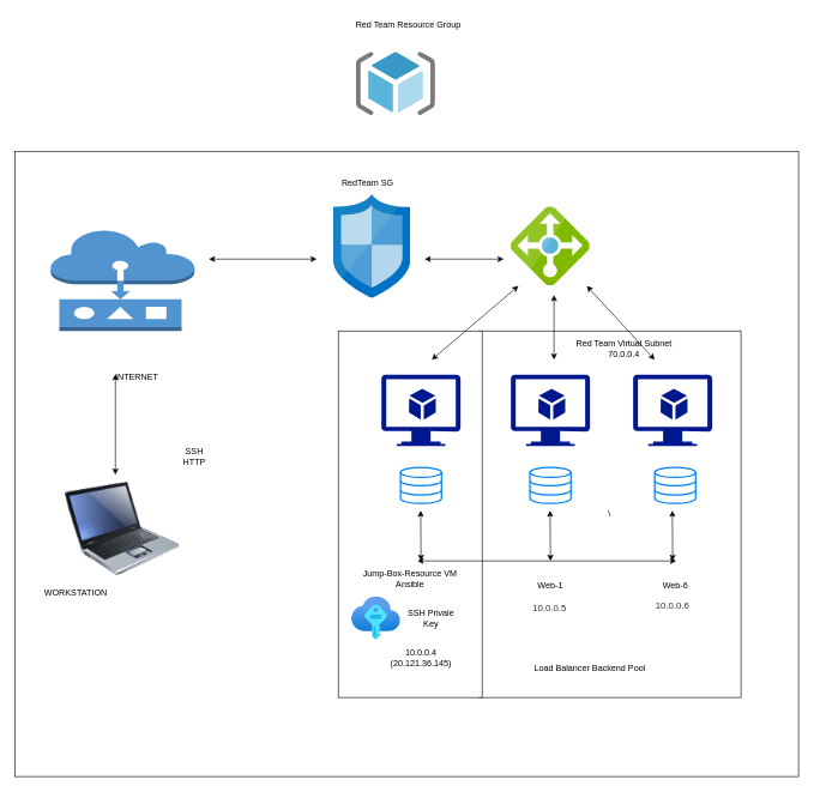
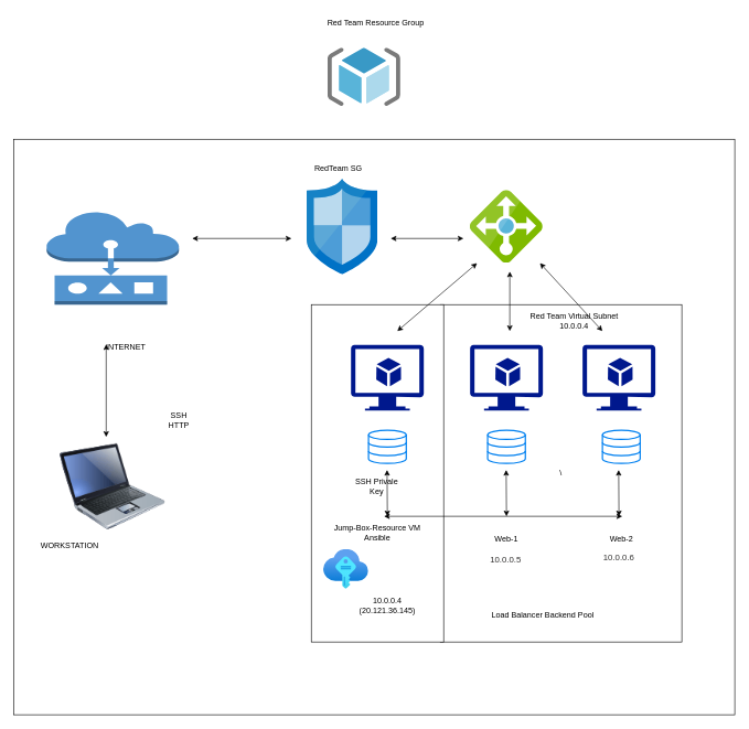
  <mxCell id="0" />
  <mxCell id="1" parent="0" />
  <mxCell id="2" value="" style="rounded=0;whiteSpace=wrap;html=1;" vertex="1" parent="1"><mxGeometry x="20" y="210" width="1090" height="870" as="geometry" /></mxCell>
  <mxCell id="3" value="\" style="rounded=0;whiteSpace=wrap;html=1;direction=south;" vertex="1" parent="1"><mxGeometry x="665" y="460" width="365" height="510" as="geometry" /></mxCell>
  <mxCell id="4" value="" style="rounded=0;whiteSpace=wrap;html=1;direction=south;" vertex="1" parent="1"><mxGeometry x="470" y="460" width="200" height="510" as="geometry" /></mxCell>
  <mxCell id="5" value="" style="image;html=1;image=img/lib/clip_art/computers/Laptop_128x128.png" vertex="1" parent="1"><mxGeometry x="80" y="670" width="180" height="130" as="geometry" /></mxCell>
  <mxCell id="6" value="SSH&lt;br&gt;HTTP" style="text;html=1;strokeColor=none;fillColor=none;align=center;verticalAlign=middle;whiteSpace=wrap;rounded=0;" vertex="1" parent="1"><mxGeometry x="240" y="620" width="60" height="30" as="geometry" /></mxCell>
  <mxCell id="7" value="WORKSTATION" style="text;html=1;strokeColor=none;fillColor=none;align=center;verticalAlign=middle;whiteSpace=wrap;rounded=0;" vertex="1" parent="1"><mxGeometry x="75" y="810" width="60" height="30" as="geometry" /></mxCell>
  <mxCell id="8" value="" style="sketch=0;aspect=fixed;html=1;points=[];align=center;image;fontSize=12;image=img/lib/mscae/Network_Security_Groups_Classic.svg;" vertex="1" parent="1"><mxGeometry x="463.5" y="270" width="107" height="144.59" as="geometry" /></mxCell>
  <mxCell id="9" value="RedTeam SG" style="text;html=1;strokeColor=none;fillColor=none;align=center;verticalAlign=middle;whiteSpace=wrap;rounded=0;" vertex="1" parent="1"><mxGeometry x="450.5" y="240" width="120" height="30" as="geometry" /></mxCell>
  <mxCell id="10" value="" style="outlineConnect=0;dashed=0;verticalLabelPosition=bottom;verticalAlign=top;align=center;html=1;shape=mxgraph.aws3.actuator;fillColor=#5294CF;gradientColor=none;" vertex="1" parent="1"><mxGeometry x="70" y="320" width="200" height="140" as="geometry" /></mxCell>
  <mxCell id="11" value="INTERNET" style="text;html=1;strokeColor=none;fillColor=none;align=center;verticalAlign=middle;whiteSpace=wrap;rounded=0;" vertex="1" parent="1"><mxGeometry x="160" y="510" width="60" height="30" as="geometry" /></mxCell>
  <mxCell id="12" value="" style="endArrow=classic;startArrow=classic;html=1;rounded=0;" edge="1" parent="1"><mxGeometry width="50" height="50" relative="1" as="geometry"><mxPoint x="590" y="360" as="sourcePoint" /><mxPoint x="700" y="360" as="targetPoint" /></mxGeometry></mxCell>
  <mxCell id="13" value="" style="sketch=0;aspect=fixed;html=1;points=[];align=center;image;fontSize=12;image=img/lib/mscae/Load_Balancer_feature.svg;" vertex="1" parent="1"><mxGeometry x="710" y="287.29" width="110" height="110" as="geometry" /></mxCell>
  <mxCell id="14" value="" style="endArrow=classic;startArrow=classic;html=1;rounded=0;" edge="1" parent="1"><mxGeometry width="50" height="50" relative="1" as="geometry"><mxPoint x="290" y="360" as="sourcePoint" /><mxPoint x="440" y="360" as="targetPoint" /></mxGeometry></mxCell>
  <mxCell id="15" value="" style="sketch=0;aspect=fixed;pointerEvents=1;shadow=0;dashed=0;html=1;strokeColor=none;labelPosition=center;verticalLabelPosition=bottom;verticalAlign=top;align=center;fillColor=#00188D;shape=mxgraph.azure.virtual_machine_feature" vertex="1" parent="1"><mxGeometry x="710" y="521" width="110" height="99" as="geometry" /></mxCell>
  <mxCell id="16" value="" style="sketch=0;aspect=fixed;pointerEvents=1;shadow=0;dashed=0;html=1;strokeColor=none;labelPosition=center;verticalLabelPosition=bottom;verticalAlign=top;align=center;fillColor=#00188D;shape=mxgraph.azure.virtual_machine_feature" vertex="1" parent="1"><mxGeometry x="530" y="521" width="110" height="99" as="geometry" /></mxCell>
  <mxCell id="17" value="" style="sketch=0;aspect=fixed;pointerEvents=1;shadow=0;dashed=0;html=1;strokeColor=none;labelPosition=center;verticalLabelPosition=bottom;verticalAlign=top;align=center;fillColor=#00188D;shape=mxgraph.azure.virtual_machine_feature" vertex="1" parent="1"><mxGeometry x="880" y="521" width="110" height="99" as="geometry" /></mxCell>
  <mxCell id="18" value="" style="html=1;verticalLabelPosition=bottom;align=center;labelBackgroundColor=#ffffff;verticalAlign=top;strokeWidth=2;strokeColor=#0080F0;shadow=0;dashed=0;shape=mxgraph.ios7.icons.data;" vertex="1" parent="1"><mxGeometry x="556.5" y="650" width="57" height="50" as="geometry" /></mxCell>
  <mxCell id="19" value="" style="html=1;verticalLabelPosition=bottom;align=center;labelBackgroundColor=#ffffff;verticalAlign=top;strokeWidth=2;strokeColor=#0080F0;shadow=0;dashed=0;shape=mxgraph.ios7.icons.data;" vertex="1" parent="1"><mxGeometry x="736.5" y="650" width="57" height="50" as="geometry" /></mxCell>
  <mxCell id="20" value="" style="html=1;verticalLabelPosition=bottom;align=center;labelBackgroundColor=#ffffff;verticalAlign=top;strokeWidth=2;strokeColor=#0080F0;shadow=0;dashed=0;shape=mxgraph.ios7.icons.data;" vertex="1" parent="1"><mxGeometry x="910" y="650" width="57" height="50" as="geometry" /></mxCell>
  <mxCell id="21" value="" style="endArrow=classic;startArrow=classic;html=1;rounded=0;" edge="1" parent="1"><mxGeometry width="50" height="50" relative="1" as="geometry"><mxPoint x="770" y="410" as="sourcePoint" /><mxPoint x="770" y="500" as="targetPoint" /></mxGeometry></mxCell>
  <mxCell id="22" value="" style="endArrow=classic;startArrow=classic;html=1;rounded=0;" edge="1" parent="1" source="13"><mxGeometry width="50" height="50" relative="1" as="geometry"><mxPoint x="800" y="480" as="sourcePoint" /><mxPoint x="910" y="500" as="targetPoint" /></mxGeometry></mxCell>
  <mxCell id="23" value="" style="endArrow=classic;startArrow=classic;html=1;rounded=0;" edge="1" parent="1"><mxGeometry width="50" height="50" relative="1" as="geometry"><mxPoint x="600" y="500" as="sourcePoint" /><mxPoint x="720.5" y="397.29" as="targetPoint" /></mxGeometry></mxCell>
  <mxCell id="24" value="" style="endArrow=classic;startArrow=classic;html=1;rounded=0;" edge="1" parent="1"><mxGeometry width="50" height="50" relative="1" as="geometry"><mxPoint x="160" y="660" as="sourcePoint" /><mxPoint x="160" y="520" as="targetPoint" /></mxGeometry></mxCell>
  <mxCell id="25" value="" style="endArrow=classic;startArrow=classic;html=1;rounded=0;" edge="1" parent="1"><mxGeometry width="50" height="50" relative="1" as="geometry"><mxPoint x="580" y="780" as="sourcePoint" /><mxPoint x="940" y="780" as="targetPoint" /></mxGeometry></mxCell>
  <mxCell id="26" value="" style="endArrow=classic;startArrow=classic;html=1;rounded=0;" edge="1" parent="1"><mxGeometry width="50" height="50" relative="1" as="geometry"><mxPoint x="935" y="780" as="sourcePoint" /><mxPoint x="934.5" y="710" as="targetPoint" /></mxGeometry></mxCell>
  <mxCell id="27" value="" style="endArrow=classic;startArrow=classic;html=1;rounded=0;" edge="1" parent="1"><mxGeometry width="50" height="50" relative="1" as="geometry"><mxPoint x="765" y="780" as="sourcePoint" /><mxPoint x="764.5" y="710" as="targetPoint" /></mxGeometry></mxCell>
  <mxCell id="28" value="" style="endArrow=classic;startArrow=classic;html=1;rounded=0;" edge="1" parent="1"><mxGeometry width="50" height="50" relative="1" as="geometry"><mxPoint x="585" y="780" as="sourcePoint" /><mxPoint x="584.5" y="710" as="targetPoint" /></mxGeometry></mxCell>
- <mxCell id="29" value="Red Team Virtual Subnet 70.0.0.4" style="text;html=1;strokeColor=none;fillColor=none;align=center;verticalAlign=middle;whiteSpace=wrap;rounded=0;" vertex="1" parent="1"><mxGeometry x="793.5" y="470" width="146.5" height="30" as="geometry" /></mxCell>
+ <mxCell id="29" value="Red Team Virtual Subnet 10.0.0.4" style="text;html=1;strokeColor=none;fillColor=none;align=center;verticalAlign=middle;whiteSpace=wrap;rounded=0;" vertex="1" parent="1"><mxGeometry x="793.5" y="470" width="146.5" height="30" as="geometry" /></mxCell>
  <mxCell id="30" value="Jump-Box-Resource VM Ansible" style="text;html=1;strokeColor=none;fillColor=none;align=center;verticalAlign=middle;whiteSpace=wrap;rounded=0;" vertex="1" parent="1"><mxGeometry x="485" y="790" width="170" height="30" as="geometry" /></mxCell>
  <mxCell id="31" value="" style="aspect=fixed;html=1;points=[];align=center;image;fontSize=12;image=img/lib/azure2/other/SSH_Keys.svg;" vertex="1" parent="1"><mxGeometry x="488.5" y="830" width="68" height="60" as="geometry" /></mxCell>
- <mxCell id="32" value="SSH Privale Key" style="text;html=1;strokeColor=none;fillColor=none;align=center;verticalAlign=middle;whiteSpace=wrap;rounded=0;" vertex="1" parent="1"><mxGeometry x="556.5" y="845" width="83.5" height="30" as="geometry" /></mxCell>
+ <mxCell id="32" value="SSH Privale Key" style="text;html=1;strokeColor=none;fillColor=none;align=center;verticalAlign=middle;whiteSpace=wrap;rounded=0;" vertex="1" parent="1"><mxGeometry x="526.5" y="720" width="83.5" height="30" as="geometry" /></mxCell>
  <mxCell id="33" value="10.0.0.4&lt;br&gt;(20.121.36.145)" style="text;html=1;strokeColor=none;fillColor=none;align=center;verticalAlign=middle;whiteSpace=wrap;rounded=0;" vertex="1" parent="1"><mxGeometry x="500" y="900" width="170" height="30" as="geometry" /></mxCell>
  <mxCell id="34" value="Web-1" style="text;html=1;strokeColor=none;fillColor=none;align=center;verticalAlign=middle;whiteSpace=wrap;rounded=0;" vertex="1" parent="1"><mxGeometry x="725" y="800" width="80" height="30" as="geometry" /></mxCell>
- <mxCell id="35" value="Web-6" style="text;html=1;strokeColor=none;fillColor=none;align=center;verticalAlign=middle;whiteSpace=wrap;rounded=0;" vertex="1" parent="1"><mxGeometry x="898.5" y="800" width="80" height="30" as="geometry" /></mxCell>
+ <mxCell id="35" value="Web-2" style="text;html=1;strokeColor=none;fillColor=none;align=center;verticalAlign=middle;whiteSpace=wrap;rounded=0;" vertex="1" parent="1"><mxGeometry x="898.5" y="800" width="80" height="30" as="geometry" /></mxCell>
  <mxCell id="36" value="&lt;br&gt;&lt;span style=&quot;color: rgb(50 , 49 , 48) ; font-family: &amp;#34;az_ea_font&amp;#34; , &amp;#34;segoe ui&amp;#34; , &amp;#34;az_font&amp;#34; , , , &amp;#34;blinkmacsystemfont&amp;#34; , &amp;#34;roboto&amp;#34; , &amp;#34;oxygen&amp;#34; , &amp;#34;ubuntu&amp;#34; , &amp;#34;cantarell&amp;#34; , &amp;#34;open sans&amp;#34; , &amp;#34;helvetica neue&amp;#34; , sans-serif ; font-size: 13px ; background-color: rgb(255 , 255 , 255)&quot;&gt;10.0.0.6&lt;/span&gt;" style="text;html=1;strokeColor=none;fillColor=none;align=center;verticalAlign=middle;whiteSpace=wrap;rounded=0;" vertex="1" parent="1"><mxGeometry x="905" y="820" width="60" height="30" as="geometry" /></mxCell>
  <mxCell id="37" value="&lt;span style=&quot;color: rgb(50 , 49 , 48) ; font-family: &amp;#34;az_ea_font&amp;#34; , &amp;#34;segoe ui&amp;#34; , &amp;#34;az_font&amp;#34; , , , &amp;#34;blinkmacsystemfont&amp;#34; , &amp;#34;roboto&amp;#34; , &amp;#34;oxygen&amp;#34; , &amp;#34;ubuntu&amp;#34; , &amp;#34;cantarell&amp;#34; , &amp;#34;open sans&amp;#34; , &amp;#34;helvetica neue&amp;#34; , sans-serif ; font-size: 13px ; background-color: rgb(255 , 255 , 255)&quot;&gt;10.0.0.5&lt;/span&gt;" style="text;html=1;strokeColor=none;fillColor=none;align=center;verticalAlign=middle;whiteSpace=wrap;rounded=0;" vertex="1" parent="1"><mxGeometry x="733.5" y="830" width="60" height="30" as="geometry" /></mxCell>
  <mxCell id="38" value="Load Balancer Backend Pool" style="text;html=1;strokeColor=none;fillColor=none;align=center;verticalAlign=middle;whiteSpace=wrap;rounded=0;" vertex="1" parent="1"><mxGeometry x="735" y="915" width="170" height="30" as="geometry" /></mxCell>
  <mxCell id="39" value="" style="sketch=0;aspect=fixed;html=1;points=[];align=center;image;fontSize=12;image=img/lib/mscae/ResourceGroup.svg;" vertex="1" parent="1"><mxGeometry x="495" y="72" width="110" height="88" as="geometry" /></mxCell>
  <mxCell id="40" value="Red Team Resource Group" style="text;html=1;strokeColor=none;fillColor=none;align=center;verticalAlign=middle;whiteSpace=wrap;rounded=0;" vertex="1" parent="1"><mxGeometry x="458.5" y="20" width="216.5" height="30" as="geometry" /></mxCell>
